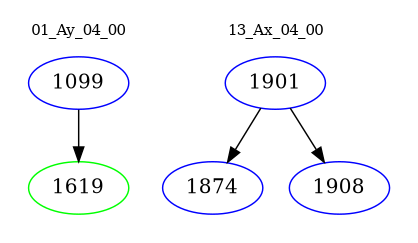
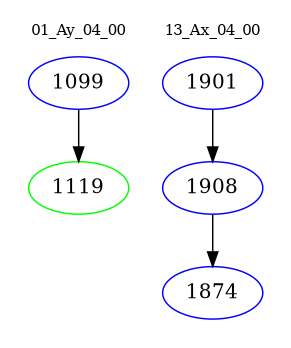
  digraph {
    node [color=blue]
    edge [color=black]
    n1 [label=1099]
-   n2 [color=green label=1619]
+   n2 [color=green label=1119]
    n3 [label=1901]
    n4 [label=1874]
    n5 [label=1908]
    subgraph cluster_1 {
      color=white
      fontsize=10
      label="01_Ay_04_00"
      n1
      n2
    }
    subgraph cluster_2 {
      color=white
      fontsize=10
      label="13_Ax_04_00"
      n3
      n4
      n5
    }
    n1 -> n2
-   n3 -> n4
+   n5 -> n4
    n3 -> n5
  }
